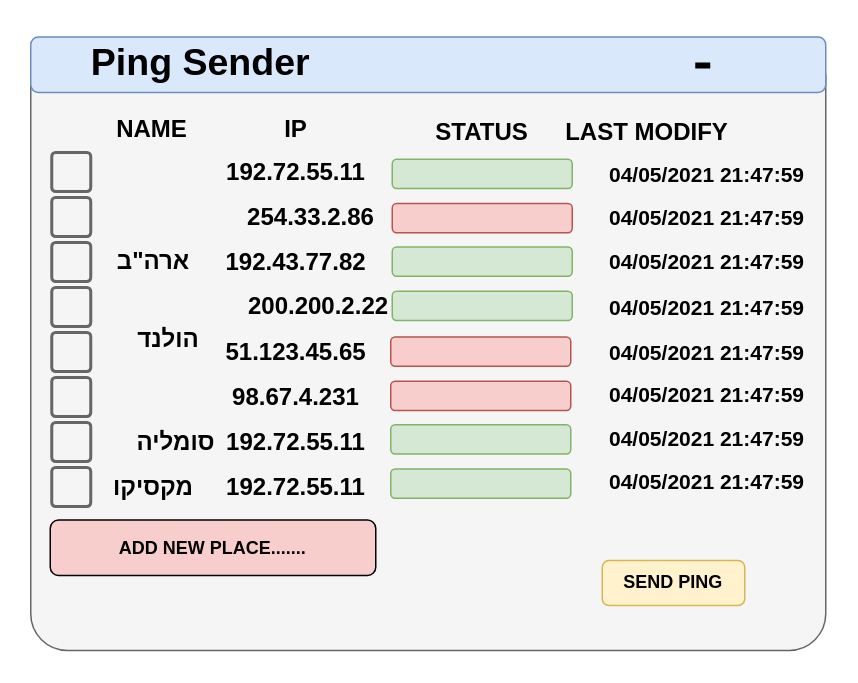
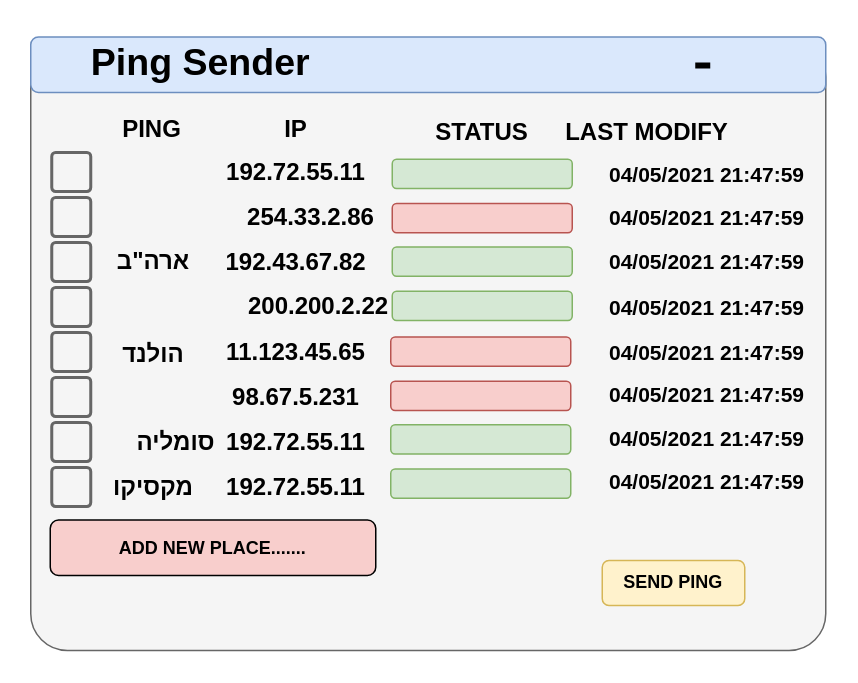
  <mxCell id="0" />
  <mxCell id="1" parent="0" />
  <mxCell id="2" value="" style="rounded=1;whiteSpace=wrap;html=1;arcSize=6;fillColor=#f5f5f5;strokeColor=#666666;fontColor=#333333;" vertex="1" parent="1"><mxGeometry x="20" y="26" width="530" height="407" as="geometry" /></mxCell>
  <mxCell id="3" value="" style="dashed=0;labelPosition=right;align=left;shape=mxgraph.gmdl.checkbox;strokeColor=#666666;fillColor=none;strokeWidth=2;aspect=fixed;" vertex="1" parent="1"><mxGeometry x="34" y="101" width="26" height="26" as="geometry" /></mxCell>
  <mxCell id="4" value="" style="dashed=0;labelPosition=right;align=left;shape=mxgraph.gmdl.checkbox;strokeColor=#666666;fillColor=none;strokeWidth=2;aspect=fixed;" vertex="1" parent="1"><mxGeometry x="34" y="131" width="26" height="26" as="geometry" /></mxCell>
  <mxCell id="5" value="" style="dashed=0;labelPosition=right;align=left;shape=mxgraph.gmdl.checkbox;strokeColor=#666666;fillColor=none;strokeWidth=2;aspect=fixed;" vertex="1" parent="1"><mxGeometry x="34" y="161" width="26" height="26" as="geometry" /></mxCell>
  <mxCell id="6" value="" style="dashed=0;labelPosition=right;align=left;shape=mxgraph.gmdl.checkbox;strokeColor=#666666;fillColor=none;strokeWidth=2;aspect=fixed;" vertex="1" parent="1"><mxGeometry x="34" y="191" width="26" height="26" as="geometry" /></mxCell>
  <mxCell id="7" value="" style="dashed=0;labelPosition=right;align=left;shape=mxgraph.gmdl.checkbox;strokeColor=#666666;fillColor=none;strokeWidth=2;aspect=fixed;" vertex="1" parent="1"><mxGeometry x="34" y="221" width="26" height="26" as="geometry" /></mxCell>
  <mxCell id="8" value="" style="dashed=0;labelPosition=right;align=left;shape=mxgraph.gmdl.checkbox;strokeColor=#666666;fillColor=none;strokeWidth=2;aspect=fixed;" vertex="1" parent="1"><mxGeometry x="34" y="251" width="26" height="26" as="geometry" /></mxCell>
  <mxCell id="9" value="" style="dashed=0;labelPosition=right;align=left;shape=mxgraph.gmdl.checkbox;strokeColor=#666666;fillColor=none;strokeWidth=2;aspect=fixed;" vertex="1" parent="1"><mxGeometry x="34" y="281" width="26" height="26" as="geometry" /></mxCell>
  <mxCell id="10" value="" style="dashed=0;labelPosition=right;align=left;shape=mxgraph.gmdl.checkbox;strokeColor=#666666;fillColor=none;strokeWidth=2;aspect=fixed;" vertex="1" parent="1"><mxGeometry x="34" y="311" width="26" height="26" as="geometry" /></mxCell>
  <mxCell id="11" value="&lt;b&gt;&lt;font style=&quot;font-size: 16px&quot;&gt;192.72.55.11&lt;/font&gt;&lt;/b&gt;" style="text;html=1;strokeColor=none;fillColor=none;align=center;verticalAlign=middle;whiteSpace=wrap;rounded=0;" vertex="1" parent="1"><mxGeometry x="156" y="105.5" width="82" height="17" as="geometry" /></mxCell>
  <mxCell id="12" value="&lt;b&gt;&lt;font style=&quot;font-size: 16px&quot;&gt;254.33.2.86&lt;/font&gt;&lt;/b&gt;" style="text;html=1;strokeColor=none;fillColor=none;align=center;verticalAlign=middle;whiteSpace=wrap;rounded=0;" vertex="1" parent="1"><mxGeometry x="166" y="135.5" width="82" height="17" as="geometry" /></mxCell>
- <mxCell id="13" value="&lt;b&gt;&lt;font style=&quot;font-size: 16px&quot;&gt;192.43.77.82&lt;/font&gt;&lt;/b&gt;" style="text;html=1;strokeColor=none;fillColor=none;align=center;verticalAlign=middle;whiteSpace=wrap;rounded=0;" vertex="1" parent="1"><mxGeometry x="156" y="165.5" width="82" height="17" as="geometry" /></mxCell>
+ <mxCell id="13" value="&lt;b&gt;&lt;font style=&quot;font-size: 16px&quot;&gt;192.43.67.82&lt;/font&gt;&lt;/b&gt;" style="text;html=1;strokeColor=none;fillColor=none;align=center;verticalAlign=middle;whiteSpace=wrap;rounded=0;" vertex="1" parent="1"><mxGeometry x="156" y="165.5" width="82" height="17" as="geometry" /></mxCell>
  <mxCell id="14" value="&lt;b&gt;&lt;font style=&quot;font-size: 16px&quot;&gt;200.200.2.22&lt;/font&gt;&lt;/b&gt;" style="text;html=1;strokeColor=none;fillColor=none;align=center;verticalAlign=middle;whiteSpace=wrap;rounded=0;" vertex="1" parent="1"><mxGeometry x="171" y="195.5" width="82" height="15.5" as="geometry" /></mxCell>
- <mxCell id="15" value="&lt;b&gt;&lt;font style=&quot;font-size: 16px&quot;&gt;51.123.45.65&lt;/font&gt;&lt;/b&gt;" style="text;html=1;strokeColor=none;fillColor=none;align=center;verticalAlign=middle;whiteSpace=wrap;rounded=0;" vertex="1" parent="1"><mxGeometry x="156" y="225.5" width="82" height="17" as="geometry" /></mxCell>
- <mxCell id="16" value="&lt;b&gt;&lt;font style=&quot;font-size: 16px&quot;&gt;98.67.4.231&lt;/font&gt;&lt;/b&gt;" style="text;html=1;strokeColor=none;fillColor=none;align=center;verticalAlign=middle;whiteSpace=wrap;rounded=0;" vertex="1" parent="1"><mxGeometry x="156" y="255.5" width="82" height="17" as="geometry" /></mxCell>
+ <mxCell id="15" value="&lt;b&gt;&lt;font style=&quot;font-size: 16px&quot;&gt;11.123.45.65&lt;/font&gt;&lt;/b&gt;" style="text;html=1;strokeColor=none;fillColor=none;align=center;verticalAlign=middle;whiteSpace=wrap;rounded=0;" vertex="1" parent="1"><mxGeometry x="156" y="225.5" width="82" height="17" as="geometry" /></mxCell>
+ <mxCell id="16" value="&lt;b&gt;&lt;font style=&quot;font-size: 16px&quot;&gt;98.67.5.231&lt;/font&gt;&lt;/b&gt;" style="text;html=1;strokeColor=none;fillColor=none;align=center;verticalAlign=middle;whiteSpace=wrap;rounded=0;" vertex="1" parent="1"><mxGeometry x="156" y="255.5" width="82" height="17" as="geometry" /></mxCell>
  <mxCell id="17" value="&lt;b&gt;&lt;font style=&quot;font-size: 16px&quot;&gt;192.72.55.11&lt;/font&gt;&lt;/b&gt;" style="text;html=1;strokeColor=none;fillColor=none;align=center;verticalAlign=middle;whiteSpace=wrap;rounded=0;" vertex="1" parent="1"><mxGeometry x="156" y="285.5" width="82" height="17" as="geometry" /></mxCell>
  <mxCell id="18" value="&lt;b&gt;&lt;font style=&quot;font-size: 16px&quot;&gt;192.72.55.11&lt;/font&gt;&lt;/b&gt;" style="text;html=1;strokeColor=none;fillColor=none;align=center;verticalAlign=middle;whiteSpace=wrap;rounded=0;" vertex="1" parent="1"><mxGeometry x="156" y="315.5" width="82" height="17" as="geometry" /></mxCell>
- <mxCell id="19" value="&lt;b&gt;&lt;font style=&quot;font-size: 16px&quot;&gt;NAME&lt;/font&gt;&lt;/b&gt;" style="text;html=1;strokeColor=none;fillColor=none;align=center;verticalAlign=middle;whiteSpace=wrap;rounded=0;" vertex="1" parent="1"><mxGeometry x="81" y="75" width="40" height="20" as="geometry" /></mxCell>
+ <mxCell id="19" value="&lt;b&gt;&lt;font style=&quot;font-size: 16px&quot;&gt;PING&lt;/font&gt;&lt;/b&gt;" style="text;html=1;strokeColor=none;fillColor=none;align=center;verticalAlign=middle;whiteSpace=wrap;rounded=0;" vertex="1" parent="1"><mxGeometry x="81" y="75" width="40" height="20" as="geometry" /></mxCell>
  <mxCell id="20" value="&lt;b&gt;&lt;font style=&quot;font-size: 16px&quot;&gt;IP&lt;/font&gt;&lt;/b&gt;" style="text;html=1;strokeColor=none;fillColor=none;align=center;verticalAlign=middle;whiteSpace=wrap;rounded=0;" vertex="1" parent="1"><mxGeometry x="177" y="75" width="40" height="20" as="geometry" /></mxCell>
  <mxCell id="21" value="&lt;b&gt;&lt;font style=&quot;font-size: 16px&quot;&gt;STATUS&lt;/font&gt;&lt;/b&gt;" style="text;html=1;strokeColor=none;fillColor=none;align=center;verticalAlign=middle;whiteSpace=wrap;rounded=0;" vertex="1" parent="1"><mxGeometry x="301" y="77" width="40" height="20" as="geometry" /></mxCell>
  <mxCell id="22" value="&lt;b&gt;&lt;font style=&quot;font-size: 16px&quot;&gt;LAST MODIFY&lt;/font&gt;&lt;/b&gt;" style="text;html=1;strokeColor=none;fillColor=none;align=center;verticalAlign=middle;whiteSpace=wrap;rounded=0;" vertex="1" parent="1"><mxGeometry x="351" y="77" width="160" height="20" as="geometry" /></mxCell>
  <mxCell id="23" value="" style="rounded=1;whiteSpace=wrap;html=1;fillColor=#d5e8d4;strokeColor=#82b366;" vertex="1" parent="1"><mxGeometry x="261" y="105.5" width="120" height="19.5" as="geometry" /></mxCell>
  <mxCell id="24" value="" style="rounded=1;whiteSpace=wrap;html=1;fillColor=#f8cecc;strokeColor=#b85450;" vertex="1" parent="1"><mxGeometry x="261" y="135" width="120" height="19.5" as="geometry" /></mxCell>
  <mxCell id="25" value="" style="rounded=1;whiteSpace=wrap;html=1;fillColor=#d5e8d4;strokeColor=#82b366;" vertex="1" parent="1"><mxGeometry x="261" y="193.5" width="120" height="19.5" as="geometry" /></mxCell>
  <mxCell id="26" value="" style="rounded=1;whiteSpace=wrap;html=1;fillColor=#d5e8d4;strokeColor=#82b366;" vertex="1" parent="1"><mxGeometry x="261" y="164" width="120" height="19.5" as="geometry" /></mxCell>
  <mxCell id="27" value="" style="rounded=1;whiteSpace=wrap;html=1;fillColor=#d5e8d4;strokeColor=#82b366;" vertex="1" parent="1"><mxGeometry x="260" y="312" width="120" height="19.5" as="geometry" /></mxCell>
  <mxCell id="28" value="" style="rounded=1;whiteSpace=wrap;html=1;fillColor=#d5e8d4;strokeColor=#82b366;" vertex="1" parent="1"><mxGeometry x="260" y="282.5" width="120" height="19.5" as="geometry" /></mxCell>
  <mxCell id="29" value="" style="rounded=1;whiteSpace=wrap;html=1;fillColor=#f8cecc;strokeColor=#b85450;" vertex="1" parent="1"><mxGeometry x="260" y="253.5" width="120" height="19.5" as="geometry" /></mxCell>
  <mxCell id="30" value="" style="rounded=1;whiteSpace=wrap;html=1;fillColor=#f8cecc;strokeColor=#b85450;" vertex="1" parent="1"><mxGeometry x="260" y="224" width="120" height="19.5" as="geometry" /></mxCell>
  <mxCell id="31" value="&lt;b&gt;&lt;font style=&quot;font-size: 14px&quot;&gt;04/05/2021 21:47:59&lt;/font&gt;&lt;/b&gt;" style="text;html=1;strokeColor=none;fillColor=none;align=center;verticalAlign=middle;whiteSpace=wrap;rounded=0;" vertex="1" parent="1"><mxGeometry x="402" y="107.75" width="138" height="17" as="geometry" /></mxCell>
  <mxCell id="32" value="&lt;b&gt;&lt;font style=&quot;font-size: 14px&quot;&gt;04/05/2021 21:47:59&lt;/font&gt;&lt;/b&gt;" style="text;html=1;strokeColor=none;fillColor=none;align=center;verticalAlign=middle;whiteSpace=wrap;rounded=0;" vertex="1" parent="1"><mxGeometry x="402" y="136.5" width="138" height="17" as="geometry" /></mxCell>
  <mxCell id="33" value="&lt;b&gt;&lt;font style=&quot;font-size: 14px&quot;&gt;04/05/2021 21:47:59&lt;/font&gt;&lt;/b&gt;" style="text;html=1;strokeColor=none;fillColor=none;align=center;verticalAlign=middle;whiteSpace=wrap;rounded=0;" vertex="1" parent="1"><mxGeometry x="402" y="165.25" width="138" height="17" as="geometry" /></mxCell>
  <mxCell id="34" value="&lt;b&gt;&lt;font style=&quot;font-size: 14px&quot;&gt;04/05/2021 21:47:59&lt;/font&gt;&lt;/b&gt;" style="text;html=1;strokeColor=none;fillColor=none;align=center;verticalAlign=middle;whiteSpace=wrap;rounded=0;" vertex="1" parent="1"><mxGeometry x="402" y="196" width="138" height="17" as="geometry" /></mxCell>
  <mxCell id="35" value="&lt;b&gt;&lt;font style=&quot;font-size: 14px&quot;&gt;04/05/2021 21:47:59&lt;/font&gt;&lt;/b&gt;" style="text;html=1;strokeColor=none;fillColor=none;align=center;verticalAlign=middle;whiteSpace=wrap;rounded=0;" vertex="1" parent="1"><mxGeometry x="402" y="283.5" width="138" height="17" as="geometry" /></mxCell>
  <mxCell id="36" value="&lt;b&gt;&lt;font style=&quot;font-size: 14px&quot;&gt;04/05/2021 21:47:59&lt;/font&gt;&lt;/b&gt;" style="text;html=1;strokeColor=none;fillColor=none;align=center;verticalAlign=middle;whiteSpace=wrap;rounded=0;" vertex="1" parent="1"><mxGeometry x="402" y="312.25" width="138" height="17" as="geometry" /></mxCell>
  <mxCell id="37" value="&lt;b&gt;&lt;font style=&quot;font-size: 14px&quot;&gt;04/05/2021 21:47:59&lt;/font&gt;&lt;/b&gt;" style="text;html=1;strokeColor=none;fillColor=none;align=center;verticalAlign=middle;whiteSpace=wrap;rounded=0;" vertex="1" parent="1"><mxGeometry x="402" y="254.75" width="138" height="17" as="geometry" /></mxCell>
  <mxCell id="38" value="&lt;b&gt;&lt;font style=&quot;font-size: 14px&quot;&gt;04/05/2021 21:47:59&lt;/font&gt;&lt;/b&gt;" style="text;html=1;strokeColor=none;fillColor=none;align=center;verticalAlign=middle;whiteSpace=wrap;rounded=0;" vertex="1" parent="1"><mxGeometry x="402" y="226" width="138" height="17" as="geometry" /></mxCell>
  <mxCell id="39" value="&lt;span style=&quot;font-size: 16px&quot;&gt;&lt;b&gt;ארה&quot;ב&lt;/b&gt;&lt;/span&gt;" style="text;html=1;strokeColor=none;fillColor=none;align=center;verticalAlign=middle;whiteSpace=wrap;rounded=0;" vertex="1" parent="1"><mxGeometry x="74" y="164" width="56" height="17" as="geometry" /></mxCell>
- <mxCell id="40" value="&lt;span style=&quot;font-size: 16px&quot;&gt;&lt;b&gt;הולנד&lt;/b&gt;&lt;/span&gt;" style="text;html=1;strokeColor=none;fillColor=none;align=center;verticalAlign=middle;whiteSpace=wrap;rounded=0;" vertex="1" parent="1"><mxGeometry x="84" y="216" width="56" height="17" as="geometry" /></mxCell>
+ <mxCell id="40" value="&lt;span style=&quot;font-size: 16px&quot;&gt;&lt;b&gt;הולנד&lt;/b&gt;&lt;/span&gt;" style="text;html=1;strokeColor=none;fillColor=none;align=center;verticalAlign=middle;whiteSpace=wrap;rounded=0;" vertex="1" parent="1"><mxGeometry x="74" y="226" width="56" height="17" as="geometry" /></mxCell>
  <mxCell id="41" value="&lt;span style=&quot;font-size: 16px&quot;&gt;&lt;b&gt;סומליה&lt;/b&gt;&lt;/span&gt;" style="text;html=1;strokeColor=none;fillColor=none;align=center;verticalAlign=middle;whiteSpace=wrap;rounded=0;" vertex="1" parent="1"><mxGeometry x="89" y="285.5" width="56" height="17" as="geometry" /></mxCell>
  <mxCell id="42" value="&lt;span style=&quot;font-size: 16px&quot;&gt;&lt;b&gt;מקסיקו&lt;/b&gt;&lt;/span&gt;" style="text;html=1;strokeColor=none;fillColor=none;align=center;verticalAlign=middle;whiteSpace=wrap;rounded=0;" vertex="1" parent="1"><mxGeometry x="74" y="315.5" width="56" height="17" as="geometry" /></mxCell>
  <mxCell id="43" value="&lt;b&gt;ADD NEW PLACE.......&lt;/b&gt;" style="rounded=1;whiteSpace=wrap;html=1;fillColor=#f8cecc;" vertex="1" parent="1"><mxGeometry x="33" y="346" width="217" height="37" as="geometry" /></mxCell>
  <mxCell id="44" value="&lt;b&gt;SEND PING&lt;/b&gt;" style="rounded=1;whiteSpace=wrap;html=1;fillColor=#fff2cc;strokeColor=#d6b656;" vertex="1" parent="1"><mxGeometry x="401" y="373" width="95" height="30" as="geometry" /></mxCell>
  <mxCell id="45" value="" style="rounded=1;whiteSpace=wrap;html=1;arcSize=14;fillColor=#dae8fc;strokeColor=#6c8ebf;" vertex="1" parent="1"><mxGeometry x="20" y="24" width="530" height="37" as="geometry" /></mxCell>
  <mxCell id="46" value="" style="shape=image;html=1;verticalAlign=top;verticalLabelPosition=bottom;labelBackgroundColor=#ffffff;imageAspect=0;aspect=fixed;image=https://cdn4.iconfinder.com/data/icons/basic-ui-2-line/32/floppy-disk-save-saving-saveas-saved-128.png" vertex="1" parent="1"><mxGeometry x="486" y="32" width="24" height="24" as="geometry" /></mxCell>
  <mxCell id="47" value="" style="shape=image;html=1;verticalAlign=top;verticalLabelPosition=bottom;labelBackgroundColor=#ffffff;imageAspect=0;aspect=fixed;image=https://cdn4.iconfinder.com/data/icons/ionicons/512/icon-close-128.png" vertex="1" parent="1"><mxGeometry x="518" y="30" width="28" height="28" as="geometry" /></mxCell>
  <mxCell id="48" value="" style="endArrow=none;html=1;strokeWidth=4;" edge="1" parent="1"><mxGeometry width="50" height="50" relative="1" as="geometry"><mxPoint x="473" y="43" as="sourcePoint" /><mxPoint x="463" y="43" as="targetPoint" /></mxGeometry></mxCell>
  <mxCell id="49" value="&lt;b&gt;&lt;font style=&quot;font-size: 25px&quot;&gt;Ping Sender&lt;/font&gt;&lt;/b&gt;" style="text;html=1;strokeColor=none;fillColor=none;align=center;verticalAlign=middle;whiteSpace=wrap;rounded=0;fontSize=26;" vertex="1" parent="1"><mxGeometry x="50" y="20" width="167" height="41" as="geometry" /></mxCell>
  <mxCell id="50" value="" style="shape=image;html=1;verticalAlign=top;verticalLabelPosition=bottom;labelBackgroundColor=#ffffff;imageAspect=0;aspect=fixed;image=https://cdn3.iconfinder.com/data/icons/logos-and-brands-adobe/512/267_Python-128.png;fontSize=26;" vertex="1" parent="1"><mxGeometry x="27" y="30" width="25" height="25" as="geometry" /></mxCell>
